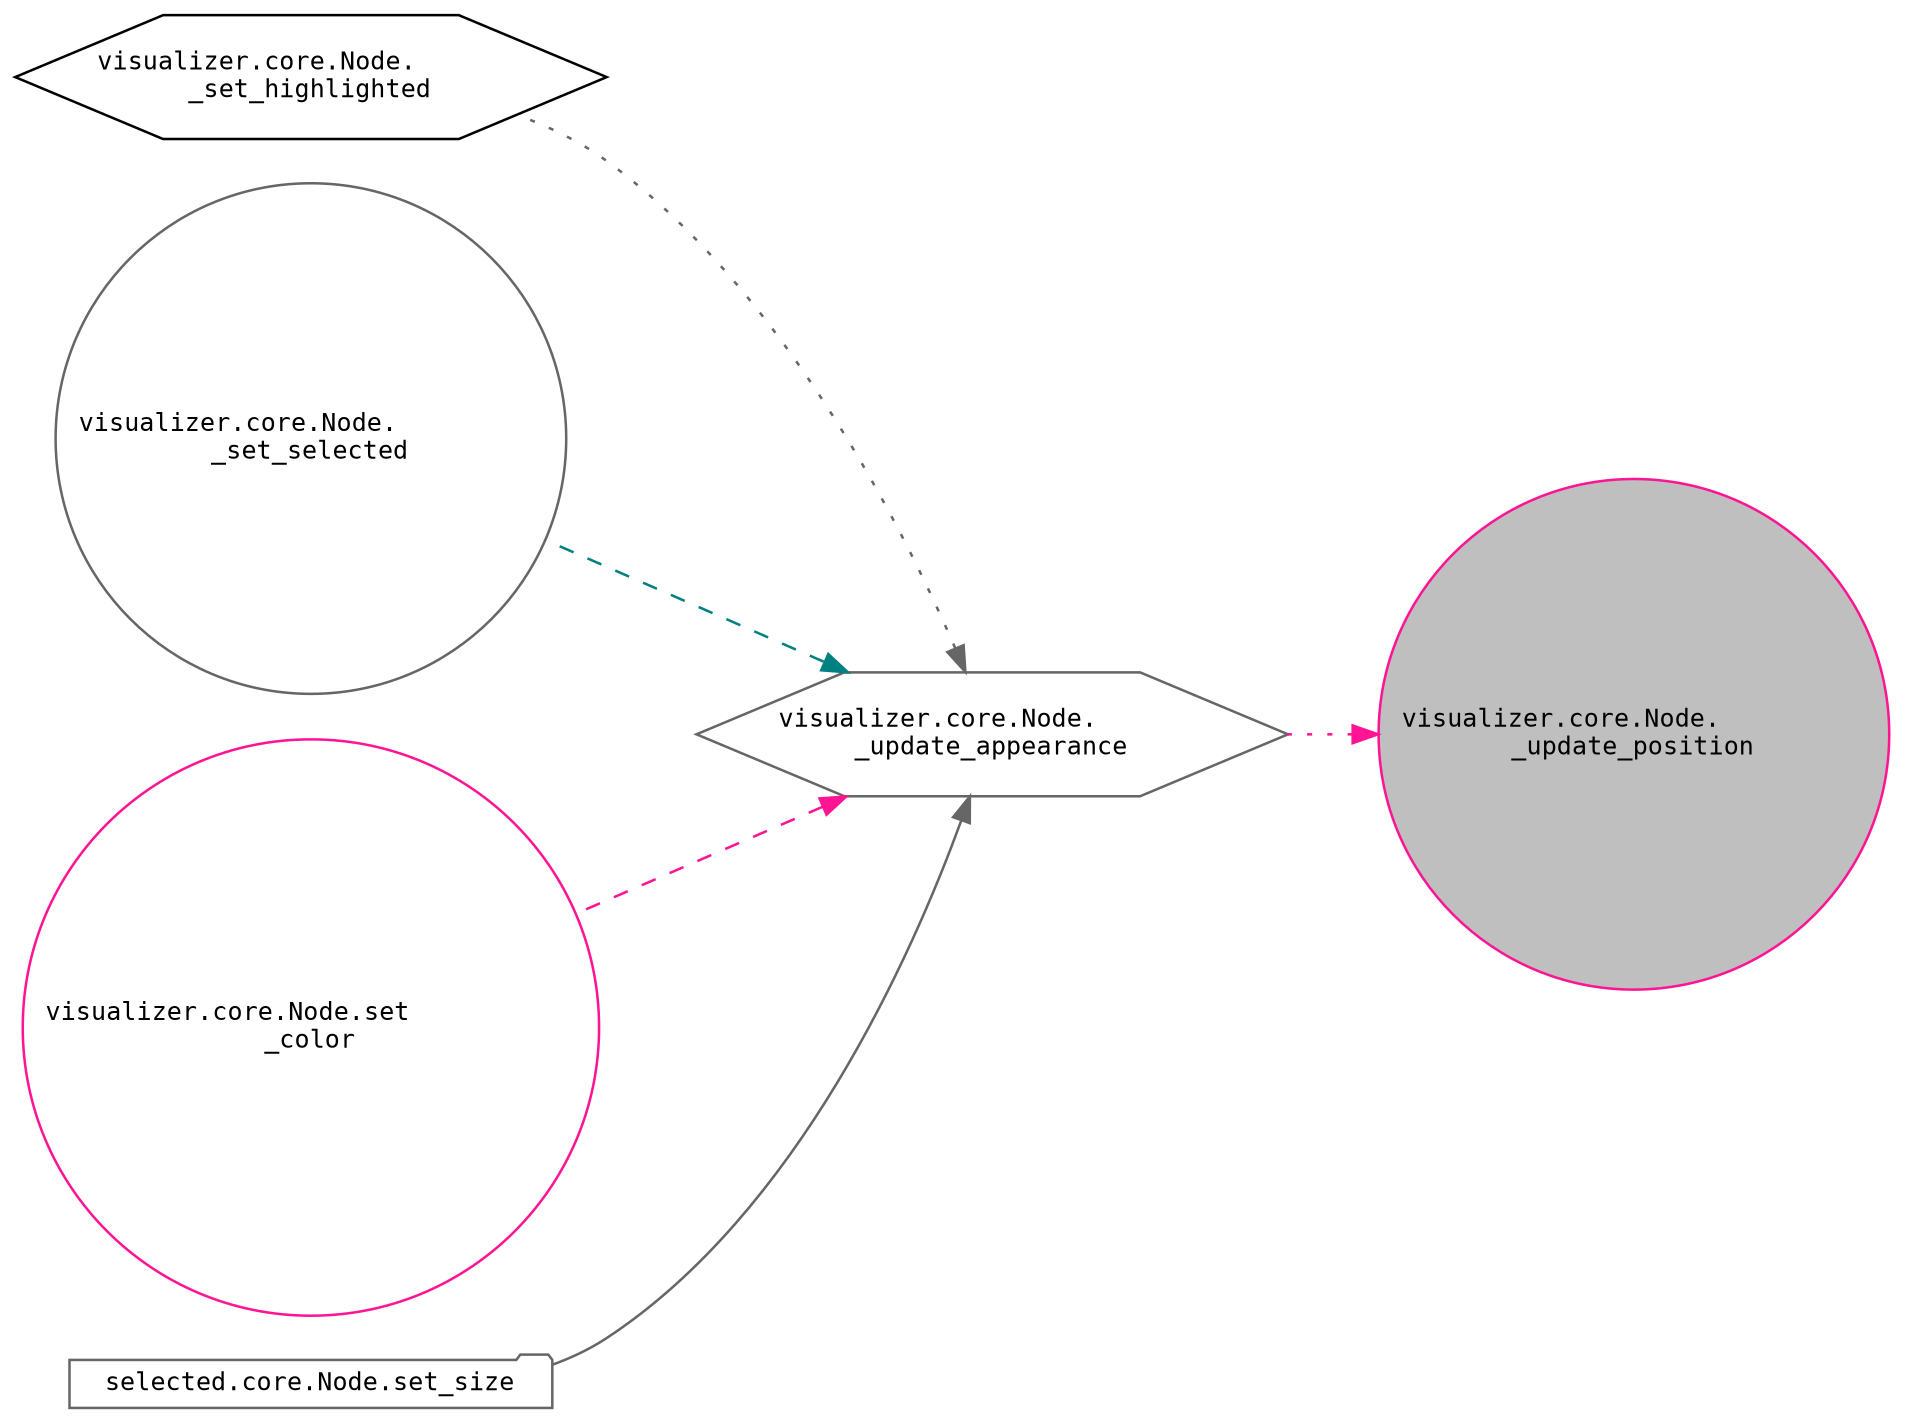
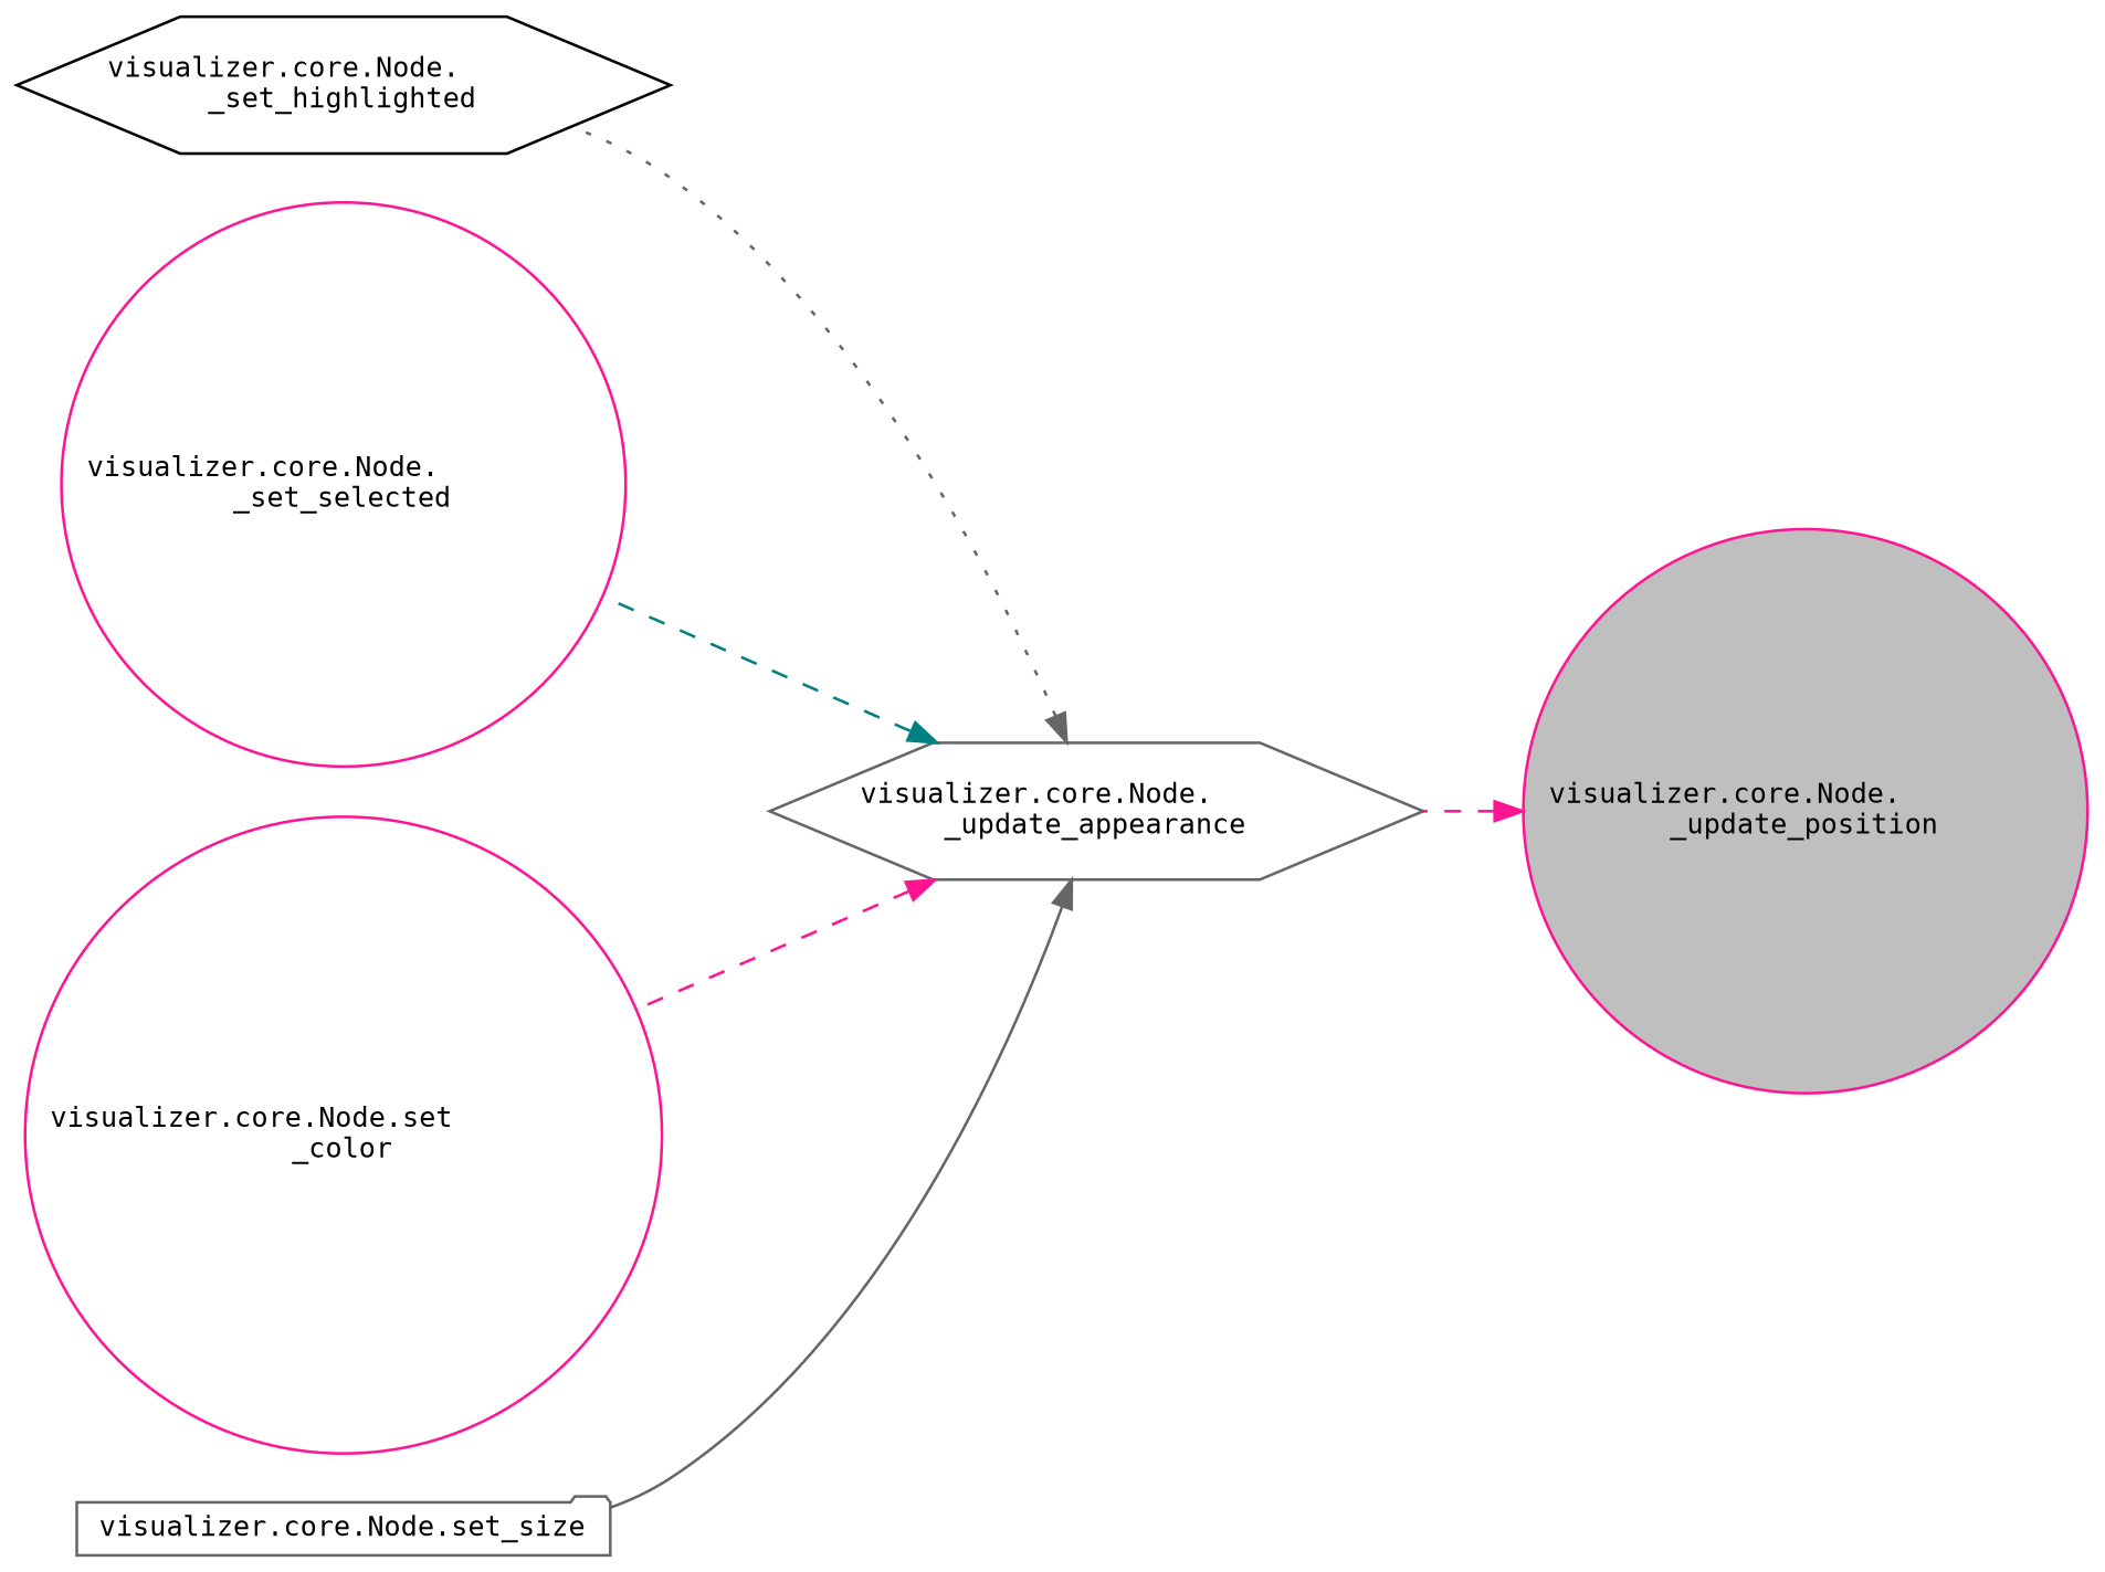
  digraph {
    fontname="DejaVu Sans Mono"
    rankdir=RL
    node [color=gray40 fillcolor=white fontname="DejaVu Sans Mono" fontsize=10 shape=circle style=filled]
    edge [color=deeppink dir=back fontname="DejaVu Sans Mono" fontsize=10 labelfontname=Helvetica labelfontsize=10 style=dotted]
    n1 [color=deeppink fillcolor=grey75 fontcolor=black height=0.2 label="visualizer.core.Node.\l_update_position" width=0.4]
    n2 [height=0.2 label="visualizer.core.Node.\l_update_appearance" shape=hexagon width=0.4]
    n3 [color=black height=0.2 label="visualizer.core.Node.\l_set_highlighted" shape=hexagon width=0.4]
-   n4 [height=0.2 label="visualizer.core.Node.\l_set_selected" width=0.4]
+   n4 [color=deeppink height=0.2 label="visualizer.core.Node.\l_set_selected" width=0.4]
    n5 [color=deeppink height=0.2 label="visualizer.core.Node.set\l_color" width=0.4]
-   n6 [height=0.2 label="selected.core.Node.set_size" shape=folder width=0.4]
-   n1 -> n2
+   n6 [height=0.2 label="visualizer.core.Node.set_size" shape=folder width=0.4]
+   n1 -> n2 [style=dashed]
    n2 -> n3 [color=gray40]
    n2 -> n4 [color=teal style=dashed]
    n2 -> n5 [style=dashed]
    n2 -> n6 [color=gray40 style=solid]
  }
